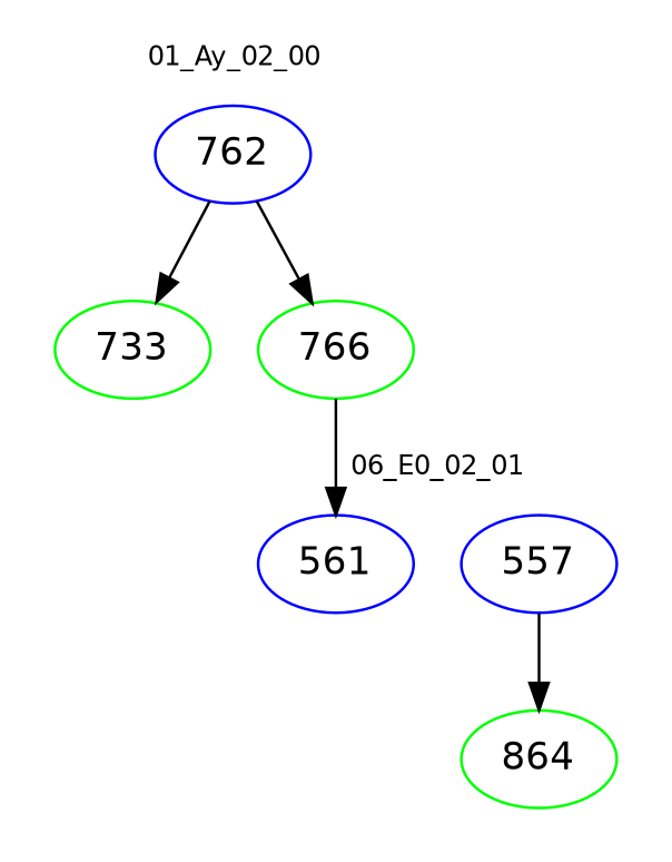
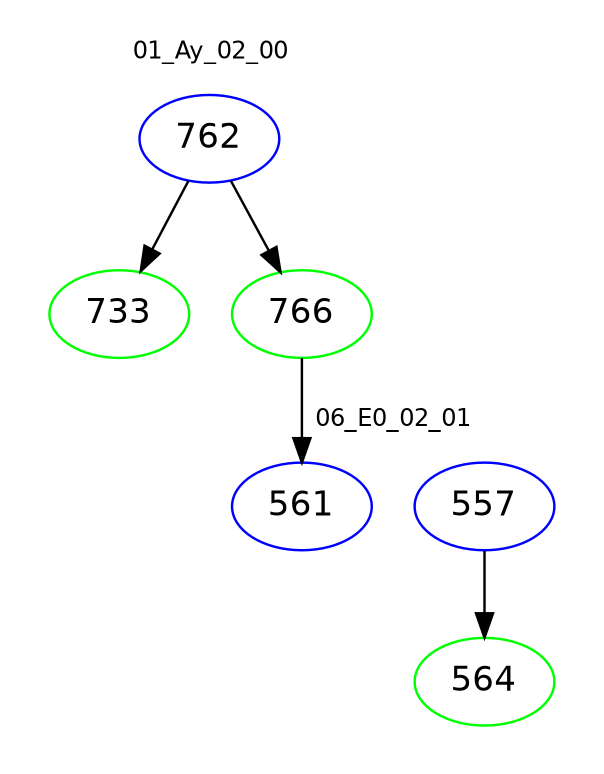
  digraph {
    fontname="DejaVu Sans"
    node [color=blue fontname="DejaVu Sans"]
    edge [color=black fontname="DejaVu Sans"]
    n1 [label=762]
    n2 [color=green label=733]
    n3 [color=green label=766]
    n4 [label=557]
    n5 [label=561]
-   n6 [color=green label=864]
+   n6 [color=green label=564]
    subgraph cluster_1 {
      color=white
      fontsize=10
      label="01_Ay_02_00"
      n1
      n2
      n3
    }
    subgraph cluster_2 {
      color=white
      fontsize=10
      label="06_E0_02_01"
      n4
      n5
      n6
    }
    n1 -> n2
    n1 -> n3
    n3 -> n5
    n4 -> n6
  }
